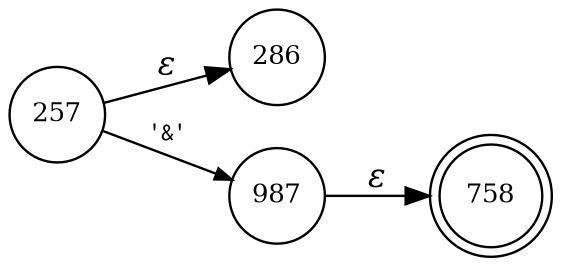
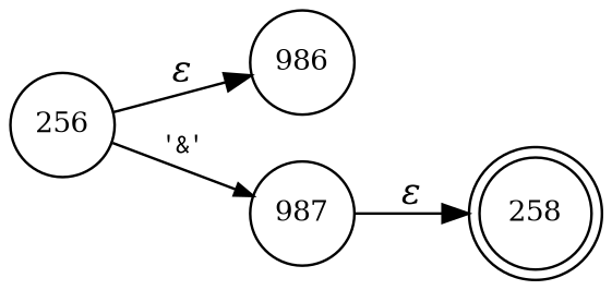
  digraph {
    rankdir=LR
    node [fixedsize=true fontsize=11 shape=circle peripheries=1]
    edge [fontname="Times-Italic"]
-   n1 [label=758 shape=doublecircle width=.6 peripheries=""]
-   n2 [label=257 width=.55]
-   n3 [label=286 width=.55]
+   n1 [label=258 shape=doublecircle width=.6 peripheries=""]
+   n2 [label=256 width=.55]
+   n3 [label=986 width=.55]
    n4 [label=987 width=.55]
    n2 -> n3 [label="&epsilon;"]
    n2 -> n4 [arrowhead=normal arrowsize=.7 fontname=Courier fontsize=11 label="'&'"]
    n4 -> n1 [label="&epsilon;"]
  }
